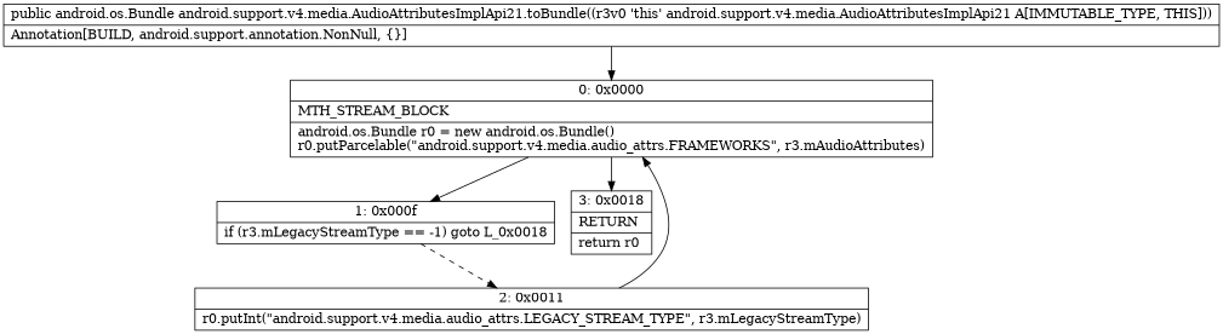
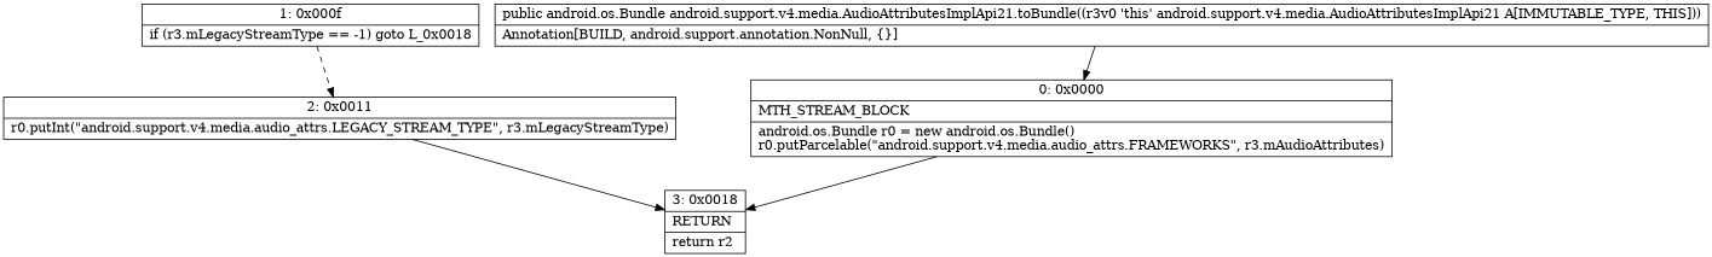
  digraph {
    node [shape=record]
    n1 [label="{0\:\ 0x0000|MTH_STREAM_BLOCK\l|android.os.Bundle r0 = new android.os.Bundle()\lr0.putParcelable(\"android.support.v4.media.audio_attrs.FRAMEWORKS\", r3.mAudioAttributes)\l}"]
    n2 [label="{1\:\ 0x000f|if (r3.mLegacyStreamType == \-1) goto L_0x0018\l}"]
-   n3 [label="{3\:\ 0x0018|RETURN\l|return r0\l}"]
+   n3 [label="{3\:\ 0x0018|RETURN\l|return r2\l}"]
    n4 [label="{2\:\ 0x0011|r0.putInt(\"android.support.v4.media.audio_attrs.LEGACY_STREAM_TYPE\", r3.mLegacyStreamType)\l}"]
    n5 [label="{public android.os.Bundle android.support.v4.media.AudioAttributesImplApi21.toBundle((r3v0 'this' android.support.v4.media.AudioAttributesImplApi21 A[IMMUTABLE_TYPE, THIS]))  | Annotation[BUILD, android.support.annotation.NonNull, \{\}]\l}"]
-   n1 -> n2
    n1 -> n3
    n2 -> n4 [style=dashed]
-   n4 -> n1
+   n4 -> n3
    n5 -> n1
  }
